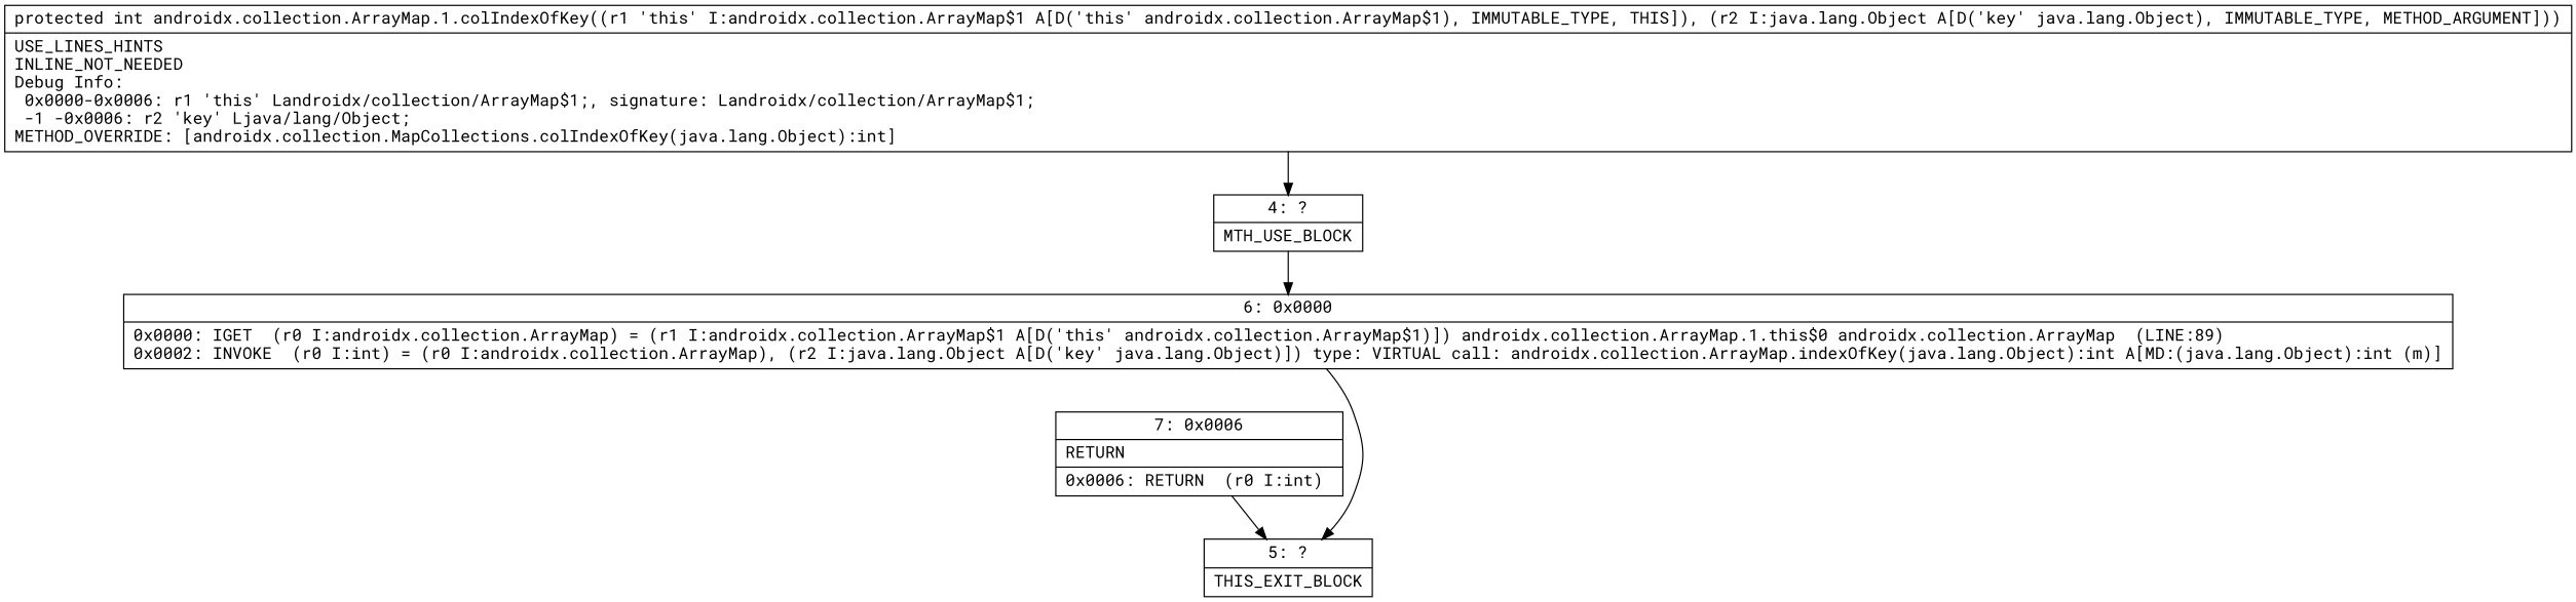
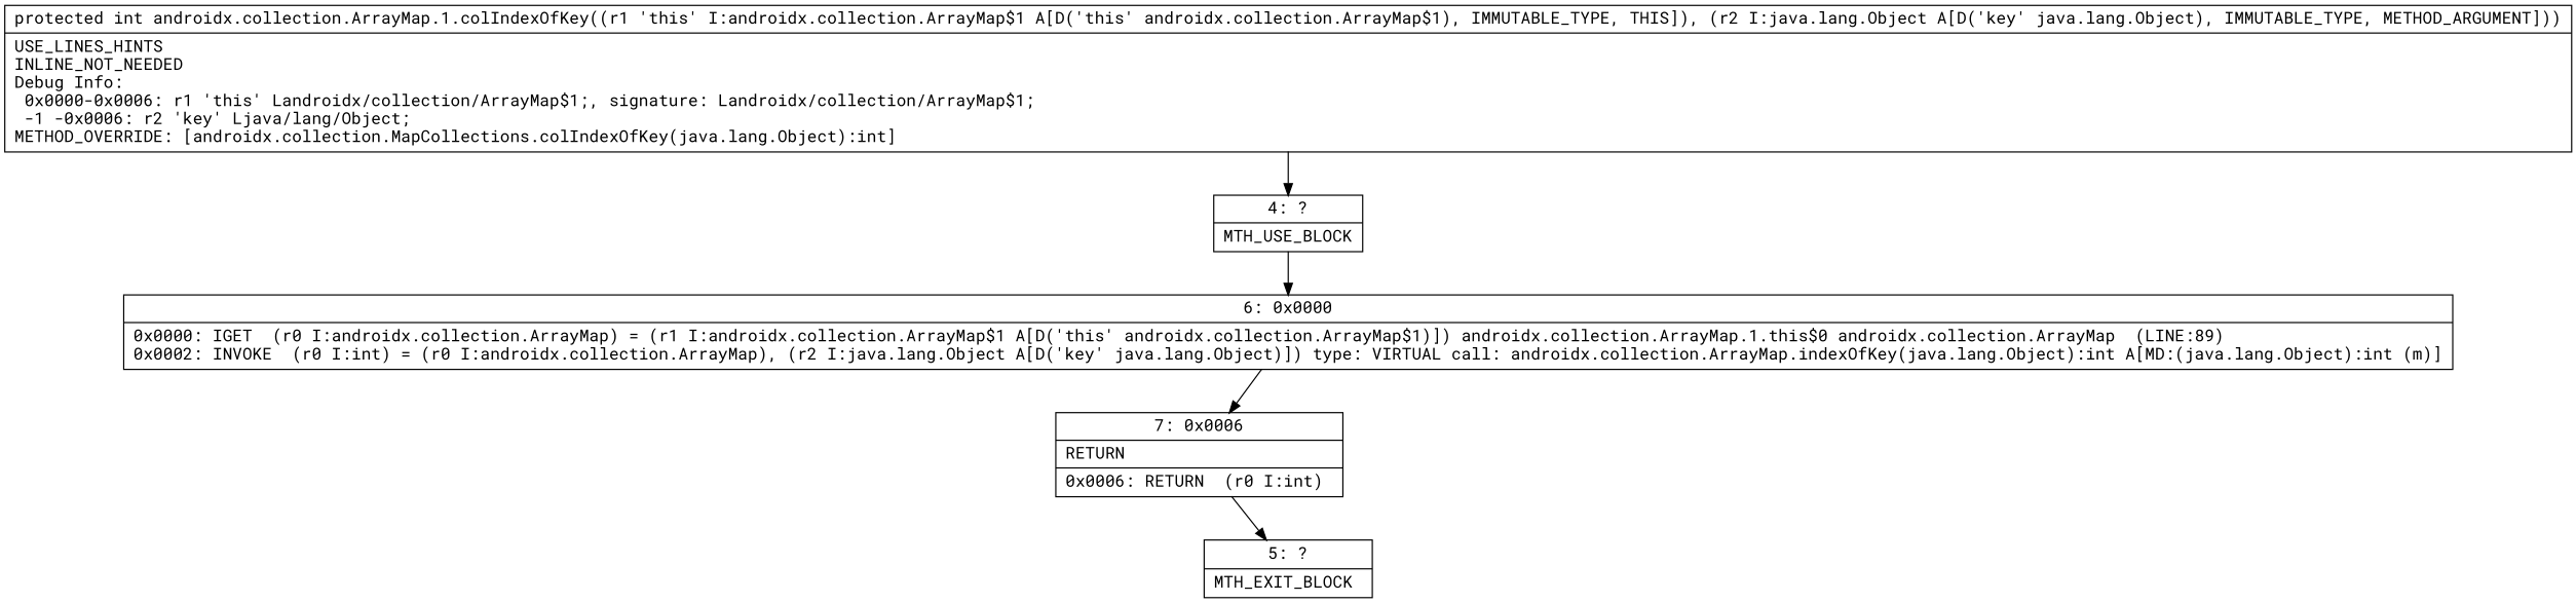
  digraph {
    fontname="Roboto Mono"
    node [fontname="Roboto Mono" shape=record]
    edge [fontname="Roboto Mono"]
    n1 [label="{4\:\ ?|MTH_USE_BLOCK\l}"]
    n2 [label="{6\:\ 0x0000|0x0000: IGET  (r0 I:androidx.collection.ArrayMap) = (r1 I:androidx.collection.ArrayMap$1 A[D('this' androidx.collection.ArrayMap$1)]) androidx.collection.ArrayMap.1.this$0 androidx.collection.ArrayMap  (LINE:89)\l0x0002: INVOKE  (r0 I:int) = (r0 I:androidx.collection.ArrayMap), (r2 I:java.lang.Object A[D('key' java.lang.Object)]) type: VIRTUAL call: androidx.collection.ArrayMap.indexOfKey(java.lang.Object):int A[MD:(java.lang.Object):int (m)]\l}"]
    n3 [label="{7\:\ 0x0006|RETURN\l|0x0006: RETURN  (r0 I:int) \l}"]
-   n4 [label="{5\:\ ?|THIS_EXIT_BLOCK\l}"]
+   n4 [label="{5\:\ ?|MTH_EXIT_BLOCK\l}"]
    n5 [label="{protected int androidx.collection.ArrayMap.1.colIndexOfKey((r1 'this' I:androidx.collection.ArrayMap$1 A[D('this' androidx.collection.ArrayMap$1), IMMUTABLE_TYPE, THIS]), (r2 I:java.lang.Object A[D('key' java.lang.Object), IMMUTABLE_TYPE, METHOD_ARGUMENT]))  | USE_LINES_HINTS\lINLINE_NOT_NEEDED\lDebug Info:\l  0x0000\-0x0006: r1 'this' Landroidx\/collection\/ArrayMap$1;, signature: Landroidx\/collection\/ArrayMap$1;\l  \-1 \-0x0006: r2 'key' Ljava\/lang\/Object;\lMETHOD_OVERRIDE: [androidx.collection.MapCollections.colIndexOfKey(java.lang.Object):int]\l}"]
    n1 -> n2
-   n2 -> n4
+   n2 -> n3
    n3 -> n4
    n5 -> n1
  }
